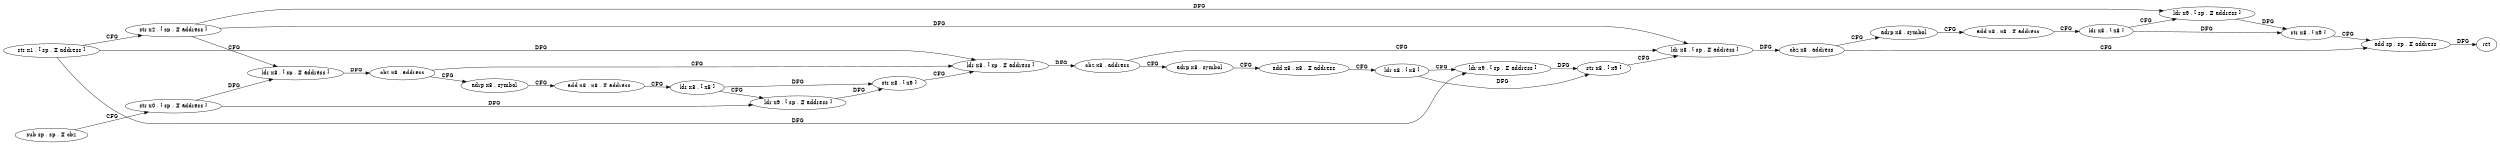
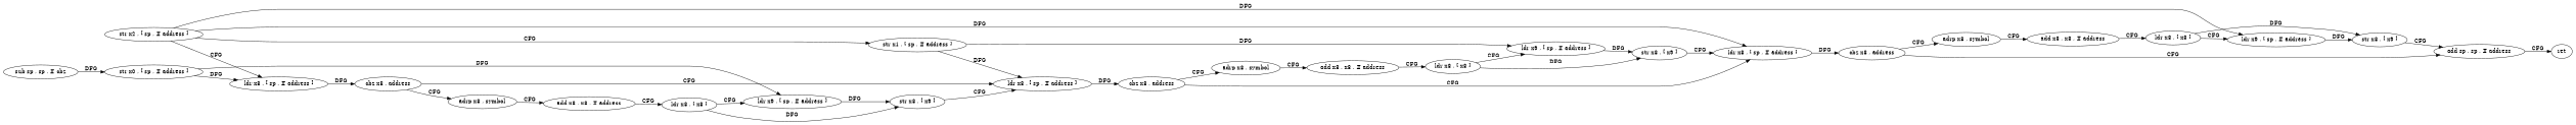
  digraph {
    rankdir=LR
    n1 [label="sub sp , sp , # cbz"]
    n2 [label="str x0 , [ sp , # address ]"]
    n3 [label="ldr x8 , [ sp , # address ]"]
    n4 [label="ldr x9 , [ sp , # address ]"]
    n5 [label="str x1 , [ sp , # address ]"]
    n6 [label="str x2 , [ sp , # address ]"]
    n7 [label="ldr x8 , [ sp , # address ]"]
    n8 [label="ldr x9 , [ sp , # address ]"]
    n9 [label="cbz x8 , address"]
    n10 [label="str x8 , [ x9 ]"]
    n11 [label="ldr x8 , [ sp , # address ]"]
    n12 [label="ldr x9 , [ sp , # address ]"]
    n13 [label="cbz x8 , address"]
    n14 [label="str x8 , [ x9 ]"]
    n15 [label="cbz x8 , address"]
    n16 [label="str x8 , [ x9 ]"]
    n17 [label="adrp x8 , symbol"]
    n18 [label="add x8 , x8 , # address"]
    n19 [label="adrp x8 , symbol"]
    n20 [label="ldr x8 , [ x8 ]"]
    n21 [label="add x8 , x8 , # address"]
    n22 [label="add sp , sp , # address"]
    n23 [label="adrp x8 , symbol"]
    n24 [label="ldr x8 , [ x8 ]"]
    n25 [label=ret]
    n26 [label="add x8 , x8 , # address"]
    n27 [label="ldr x8 , [ x8 ]"]
-   n1 -> n2 [label=CFG]
+   n1 -> n2 [label=DFG]
    n2 -> n3 [label=DFG]
    n2 -> n4 [label=DFG]
    n3 -> n9 [label=DFG]
    n4 -> n10 [label=DFG]
-   n5 -> n6 [label=CFG]
+   n6 -> n5 [label=CFG]
    n5 -> n7 [label=DFG]
    n5 -> n8 [label=DFG]
    n6 -> n3 [label=CFG]
    n6 -> n11 [label=DFG]
    n6 -> n12 [label=DFG]
    n7 -> n13 [label=DFG]
    n8 -> n14 [label=DFG]
    n9 -> n7 [label=CFG]
    n9 -> n17 [label=CFG]
    n10 -> n7 [label=CFG]
    n11 -> n15 [label=DFG]
    n12 -> n16 [label=DFG]
    n13 -> n11 [label=CFG]
    n13 -> n19 [label=CFG]
    n14 -> n11 [label=CFG]
    n15 -> n22 [label=CFG]
    n15 -> n23 [label=CFG]
    n16 -> n22 [label=CFG]
    n17 -> n18 [label=CFG]
    n18 -> n20 [label=CFG]
    n19 -> n21 [label=CFG]
    n20 -> n4 [label=CFG]
    n20 -> n10 [label=DFG]
    n21 -> n24 [label=CFG]
-   n22 -> n25 [label=DFG]
+   n22 -> n25 [label=CFG]
    n23 -> n26 [label=CFG]
    n24 -> n8 [label=CFG]
    n24 -> n14 [label=DFG]
    n26 -> n27 [label=CFG]
    n27 -> n12 [label=CFG]
    n27 -> n16 [label=DFG]
  }
